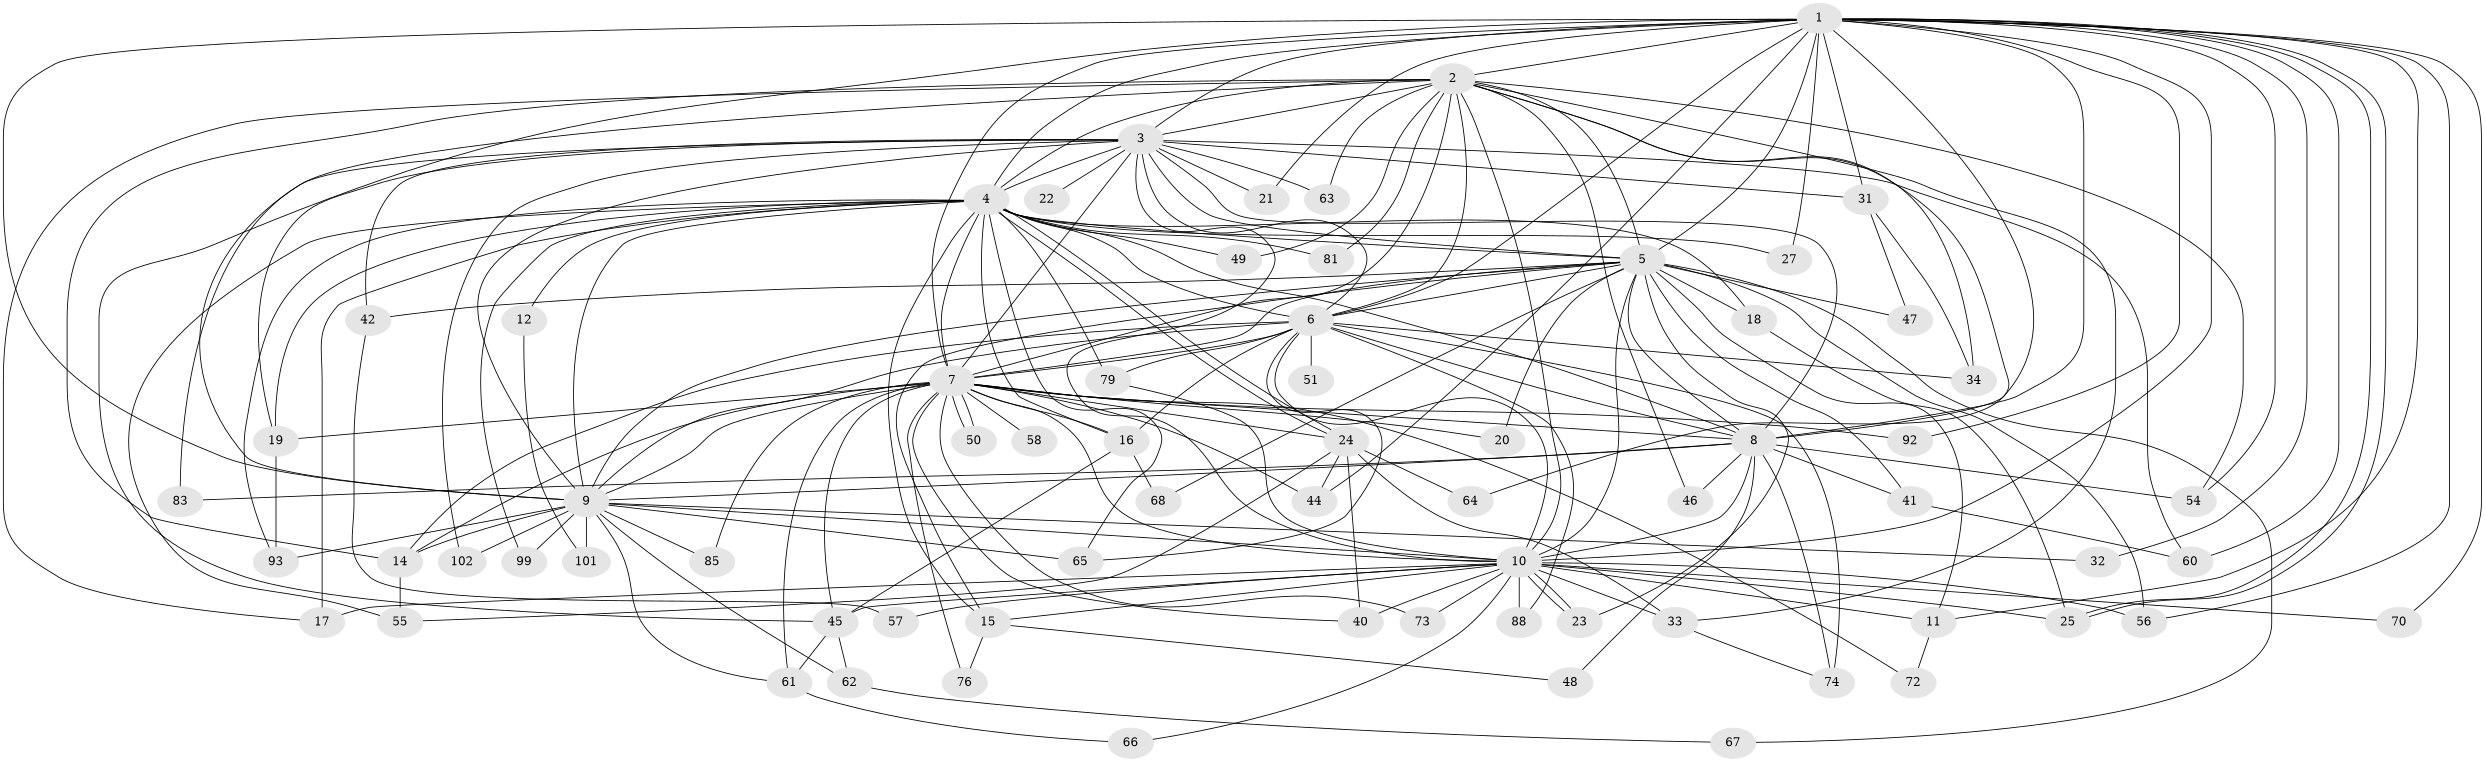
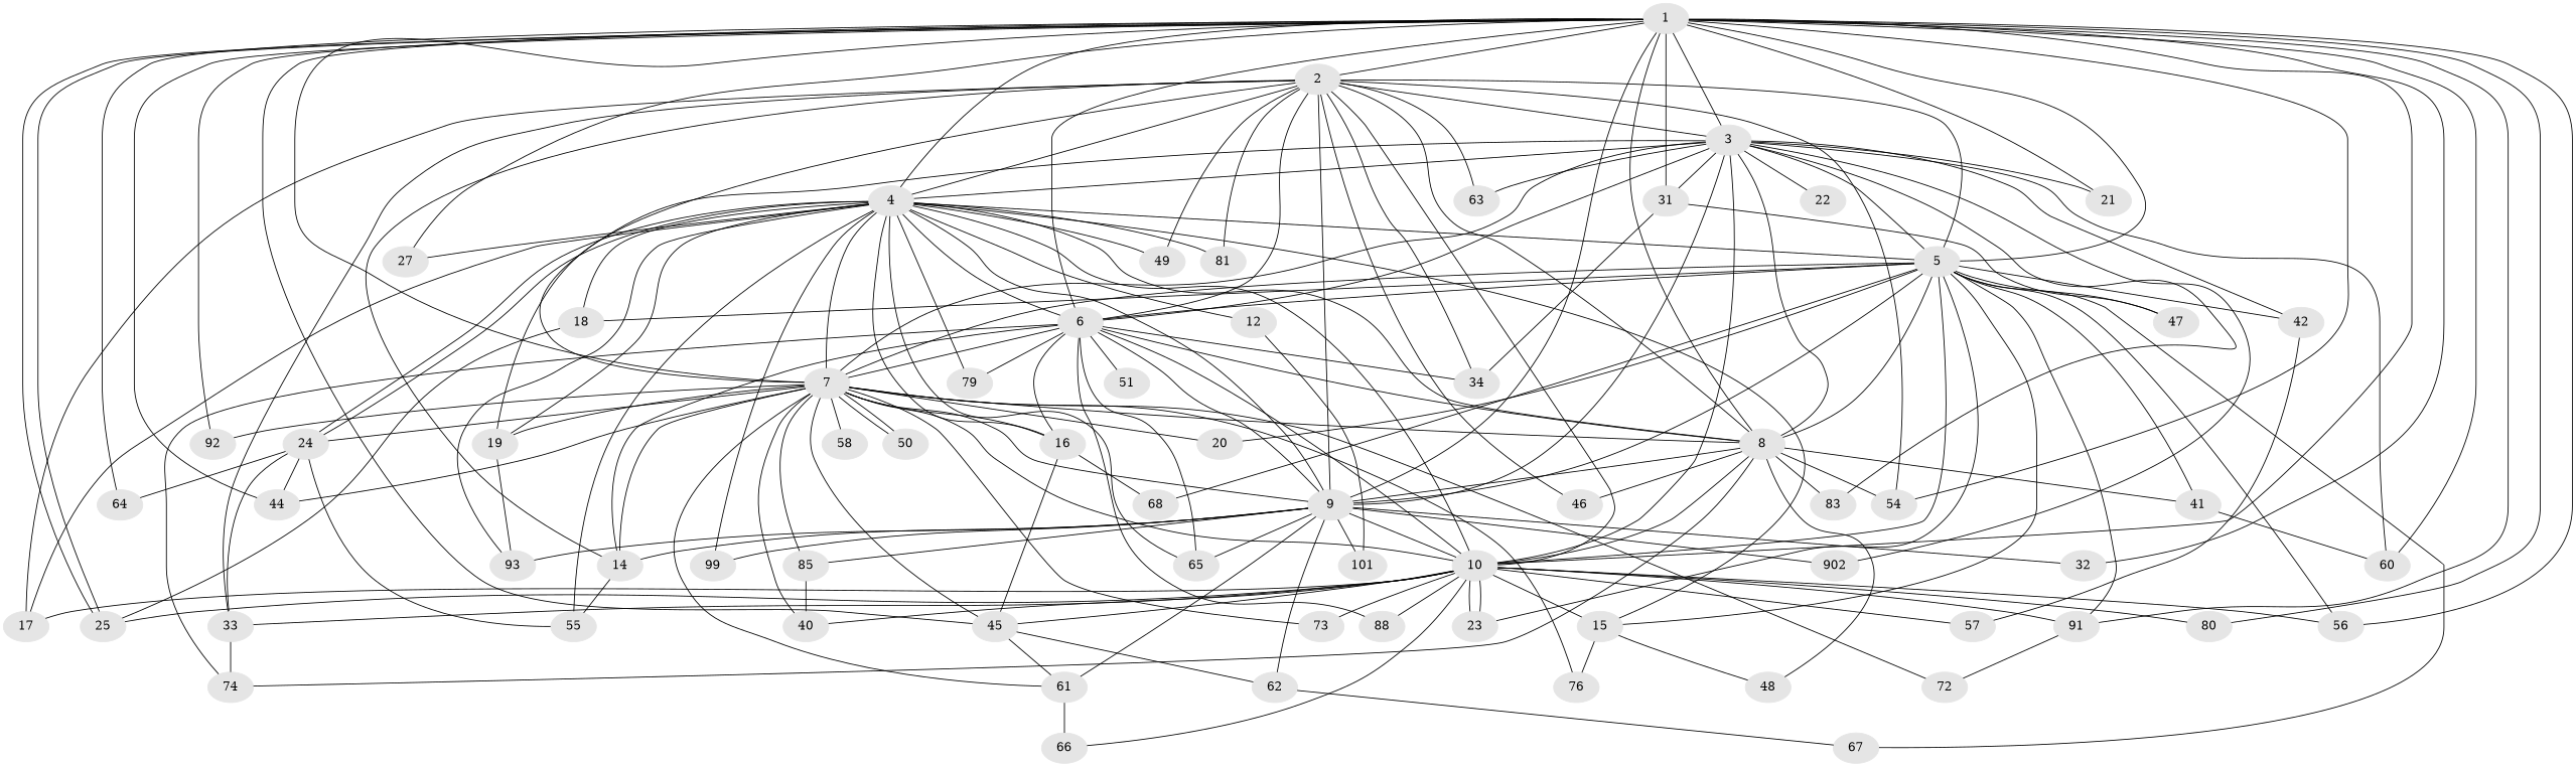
  graph {
    node [color=gray90 style=filled]
    1
    2
    3
    4
    5 [super="+69+30+13+28+38"]
    6
    7
    8 [super="+75"]
    9
    10
-   11 [super="+26"]
+   11 [super="+26" label=91]
    21
    25 [super="+36+48"]
    27
    31
    32
    44 [super="+53"]
    45 [super="+90+52"]
    54 [super="+97"]
    56 [super="+94"]
    60 [super="+78"]
    64
-   70
+   70 [label=80]
    92
    14 [super="+59"]
    17 [super="+84"]
    33
    34 [super="+82"]
    46
    49
    63
    81
    22
    19 [super="+71"]
    42
    83
-   102
+   102 [label=902]
    12
    15
    16 [super="+29"]
    18
    24 [super="+37+77+35"]
    55 [super="+98"]
    65 [super="+100"]
    79
    93 [super="+96"]
    99
    20
    23 [super="+95"]
    41
    47
    67
    68
    51
    74 [super="+80"]
    88
    40 [super="+86"]
    50
    58
    61
    72
    73
    76
    85
    n65 [label=48]
    62
    101
    57
    66
    1 -- 2
    1 -- 3
    1 -- 4
    1 -- 5 [weight=4]
    1 -- 6
    1 -- 7
    1 -- 8
    1 -- 9
    1 -- 10
    1 -- 11
    1 -- 21
    1 -- 25
    1 -- 25
    1 -- 27
    1 -- 31
    1 -- 32
    1 -- 44
    1 -- 45
    1 -- 54
    1 -- 56
    1 -- 60
    1 -- 64
    1 -- 70
    1 -- 92
    2 -- 3
    2 -- 4
    2 -- 5
    2 -- 6
    2 -- 7
    2 -- 8
    2 -- 9
    2 -- 10
    2 -- 54
    2 -- 14
    2 -- 17
    2 -- 33
    2 -- 34
    2 -- 46
    2 -- 49
    2 -- 63
    2 -- 81
    3 -- 4
    3 -- 5
    3 -- 6
    3 -- 7
    3 -- 8
    3 -- 9
    3 -- 10
    3 -- 21
    3 -- 31
    3 -- 60
    3 -- 63
    3 -- 22
    3 -- 19
    3 -- 42
    3 -- 83
    3 -- 102
    4 -- 5
    4 -- 6
    4 -- 7
    4 -- 8 [weight=2]
    4 -- 9
-   79 -- 10
+   4 -- 10
    4 -- 27
    4 -- 17
    4 -- 49
    4 -- 81
    4 -- 19
    4 -- 12
    4 -- 15
    4 -- 16
    4 -- 18
    4 -- 24 [weight=2]
    4 -- 24
    4 -- 55
    4 -- 65
    4 -- 79
    4 -- 93
    4 -- 99
    5 -- 6
    5 -- 7
    5 -- 8
    5 -- 9
    5 -- 10 [weight=2]
    5 -- 11
    5 -- 56
    5 -- 42
    5 -- 15
    5 -- 18
    5 -- 20
    5 -- 23
    5 -- 41
    5 -- 47
    5 -- 67
    5 -- 68
    6 -- 7
    6 -- 8
    6 -- 9
    6 -- 10
    6 -- 14
    6 -- 34
    6 -- 16
    6 -- 65
    6 -- 79
    6 -- 51
    6 -- 74
    6 -- 88
    7 -- 8
    7 -- 9
    7 -- 10
    7 -- 44
    7 -- 45
    7 -- 92
    7 -- 14
    7 -- 19
    7 -- 16
    7 -- 24
    7 -- 20
    7 -- 40
    7 -- 50
    7 -- 50
    7 -- 58
    7 -- 61
    7 -- 72
    7 -- 73
    7 -- 76
    7 -- 85
    8 -- 9
    8 -- 10
    8 -- 54
    8 -- 46
    8 -- 83
    8 -- 41
    8 -- 74
    8 -- n65
    9 -- 10
    9 -- 32
    9 -- 14
    9 -- 102
    9 -- 65
    9 -- 93
    9 -- 99
    9 -- 61
    9 -- 85
    9 -- 62
    9 -- 101
    10 -- 11
    10 -- 25
    10 -- 45
    10 -- 56
    10 -- 70
    10 -- 17
    10 -- 33
    10 -- 15
    10 -- 23
    10 -- 23
    10 -- 88
    10 -- 40
    10 -- 73
    10 -- 57
    10 -- 66
    11 -- 72
    31 -- 34
    31 -- 47
    45 -- 61
    45 -- 62
    14 -- 55
    33 -- 74
    19 -- 93
    42 -- 57
    12 -- 101
    15 -- 76
    15 -- n65
    16 -- 45
    16 -- 68
    18 -- 25
    24 -- 44
    24 -- 64
    24 -- 33
    24 -- 55
-   24 -- 40
+   85 -- 40
    41 -- 60
    61 -- 66
    62 -- 67
  }
